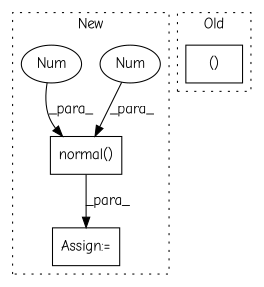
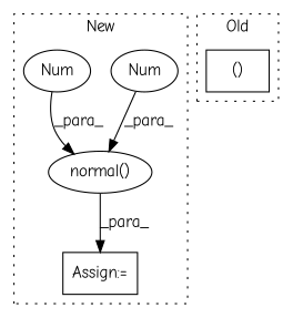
  digraph {
    fontname="Comic Neue"
    node [a=76 l=1 shape=box fontname="Comic Neue"]
    edge [fontname="Comic Neue"]
-   n1 [a=75 l="17,1" label="normal()" s="14295,14348"]
+   n1 [a=75 l="17,1" label="normal()" s="14295,14348" shape=ellipse]
    n2 [label=Num s=14312 shape=ellipse]
    n3 [label=Num s=14347 shape=ellipse]
    n4 [a=68 l=4 label="Assign:=" s=14291]
    n5 [a=54 l=13 label="()" s=11235]
    subgraph cluster_1 {
      label=New
      style=dotted
      n1
      n2
      n3
      n4
    }
    subgraph cluster_2 {
      label=Old
      style=dotted
      n5
    }
    n1 -> n4 [label=_para_]
    n2 -> n1 [label=_para_]
    n3 -> n1 [label=_para_]
  }
